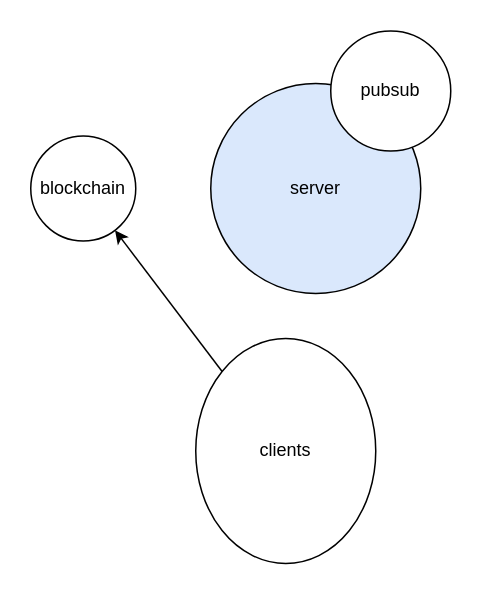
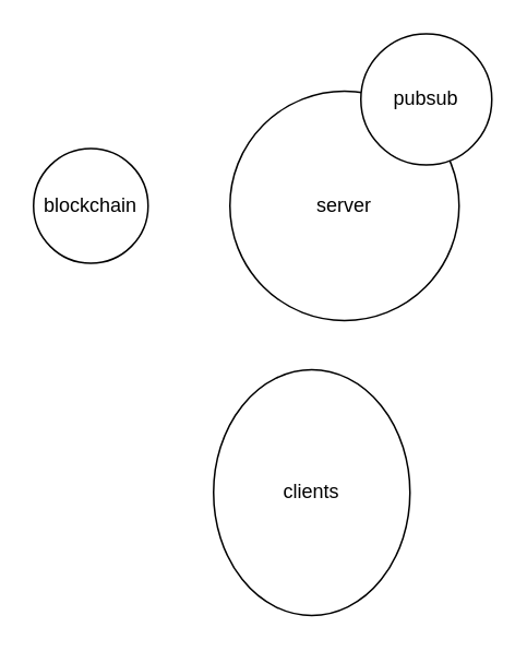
  <mxCell id="0" />
  <mxCell id="1" parent="0" />
- <mxCell id="2" value="server" style="ellipse;whiteSpace=wrap;html=1;aspect=fixed;fillColor=#dae8fc;" vertex="1" parent="1"><mxGeometry x="140" y="55" width="140" height="140" as="geometry" /></mxCell>
+ <mxCell id="2" value="server" style="ellipse;whiteSpace=wrap;html=1;aspect=fixed;" vertex="1" parent="1"><mxGeometry x="140" y="55" width="140" height="140" as="geometry" /></mxCell>
  <mxCell id="3" value="clients" style="ellipse;whiteSpace=wrap;html=1;aspect=fixed;" vertex="1" parent="1"><mxGeometry x="130" y="225" width="120" height="150" as="geometry" /></mxCell>
  <mxCell id="4" value="blockchain" style="ellipse;whiteSpace=wrap;html=1;aspect=fixed;" vertex="1" parent="1"><mxGeometry x="20" y="90" width="70" height="70" as="geometry" /></mxCell>
  <mxCell id="5" value="pubsub" style="ellipse;whiteSpace=wrap;html=1;aspect=fixed;" vertex="1" parent="1"><mxGeometry x="220" y="20" width="80" height="80" as="geometry" /></mxCell>
- <mxCell id="6" value="" style="endArrow=classic;html=1;exitX=0;exitY=0;exitDx=0;exitDy=0;" edge="1" parent="1" source="3" target="4"><mxGeometry width="50" height="50" relative="1" as="geometry"><mxPoint x="240" y="265" as="sourcePoint" /><mxPoint x="290" y="215" as="targetPoint" /></mxGeometry></mxCell>
